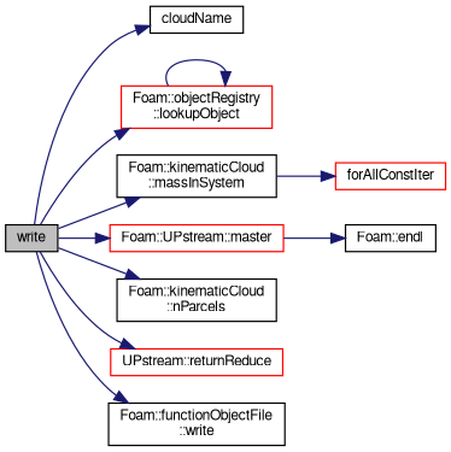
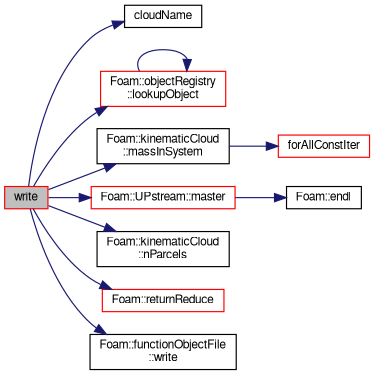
  digraph {
    rankdir=LR
    node [color=black fontname=FreeSans fontsize=10 shape=record]
    edge [color=midnightblue fontname=FreeSans fontsize=10 labelfontname=FreeSans labelfontsize=10 style=solid]
-   n1 [fillcolor=grey75 fontcolor=black height=0.2 label=write style=filled width=0.4]
+   n1 [color=red fillcolor=grey75 fontcolor=black height=0.2 label=write style=filled width=0.4]
    n2 [height=0.2 label=cloudName width=0.4]
    n3 [color=red height=0.2 label="Foam::objectRegistry\l::lookupObject" width=0.4]
    n4 [height=0.2 label="Foam::kinematicCloud\l::massInSystem" width=0.4]
    n5 [color=red height=0.2 label="Foam::UPstream::master" width=0.4]
    n6 [height=0.2 label="Foam::kinematicCloud\l::nParcels" width=0.4]
-   n7 [color=red height=0.2 label="UPstream::returnReduce" width=0.4]
+   n7 [color=red height=0.2 label="Foam::returnReduce" width=0.4]
    n8 [height=0.2 label="Foam::functionObjectFile\l::write" width=0.4]
    n9 [height=0.2 label="Foam::endl" width=0.4]
    n10 [color=red height=0.2 label=forAllConstIter width=0.4]
    n1 -> n2
    n1 -> n3
    n1 -> n4
    n1 -> n5
    n1 -> n6
    n1 -> n7
    n1 -> n8
    n3 -> n3
    n4 -> n10
    n5 -> n9
  }
